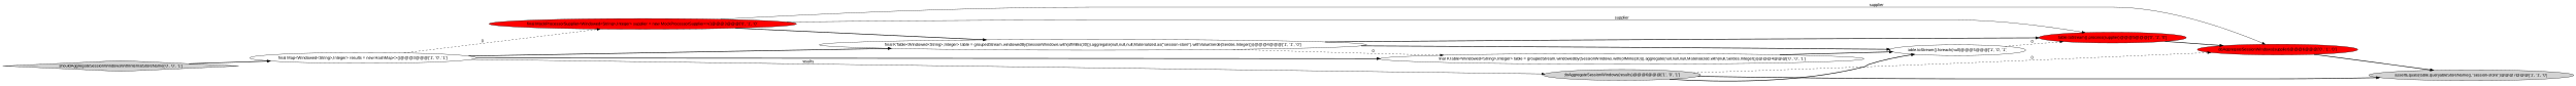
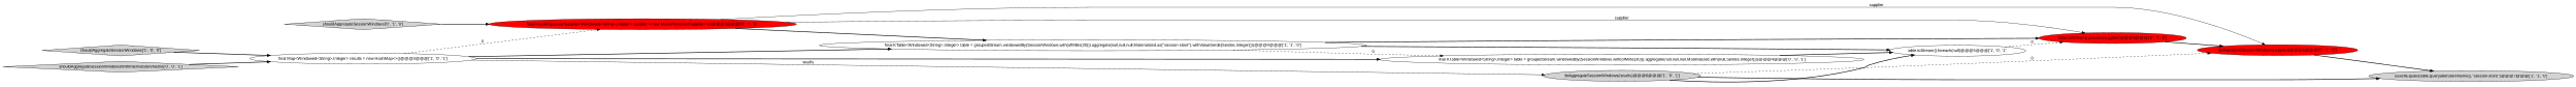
  digraph {
    fontname="Liberation Sans"
    rankdir=LR
    node [fillcolor=lightgray fontname="Liberation Sans" shape=ellipse style=filled]
    edge [fontname="Liberation Sans" style=bold]
    n1 [fillcolor=red label="final MockProcessorSupplier<Windowed<String>,Integer> supplier = new MockProcessorSupplier<>()@@@3@@@['0', '1', '0']"]
    n2 [fillcolor=red label="table.toStream().process(supplier)@@@5@@@['0', '1', '0']"]
    n3 [fillcolor=white label="final KTable<Windowed<String>,Integer> table = groupedStream.windowedBy(SessionWindows.with(ofMillis(30))).aggregate(null,null,null,Materialized.as(\"session-store\").withValueSerde(Serdes.Integer()))@@@4@@@['1', '1', '0']"]
    n4 [fillcolor=red label="doAggregateSessionWindows(supplier)@@@6@@@['0', '1', '0']"]
    n5 [fillcolor=white label="final KTable<Windowed<String>,Integer> table = groupedStream.windowedBy(SessionWindows.with(ofMillis(30))).aggregate(null,null,null,Materialized.with(null,Serdes.Integer()))@@@4@@@['0', '0', '1']"]
    n6 [fillcolor=white label="table.toStream().foreach(null)@@@5@@@['1', '0', '1']"]
    n7 [label="assertEquals(table.queryableStoreName(),\"session-store\")@@@7@@@['1', '1', '0']"]
    n8 [label="doAggregateSessionWindows(results)@@@6@@@['1', '0', '1']"]
+   n9 [label="shouldAggregateSessionWindows['0', '1', '0']" shape=diamond]
+   n10 [label="shouldAggregateSessionWindows['1', '0', '0']" shape=diamond]
    n11 [fillcolor=white label="final Map<Windowed<String>,Integer> results = new HashMap<>()@@@3@@@['1', '0', '1']"]
    n12 [label="shouldAggregateSessionWindowsWithInternalStoreName['0', '0', '1']" shape=diamond]
    n1 -> n2 [label=supplier style=solid]
    n1 -> n3
    n1 -> n4 [label=supplier style=solid]
    n2 -> n4
    n3 -> n2
    n3 -> n5 [label=0 style=dashed]
    n3 -> n6
    n4 -> n7
    n5 -> n6
    n6 -> n2 [label=0 style=dashed]
    n8 -> n4 [label=0 style=dashed]
    n8 -> n6
    n8 -> n7
+   n9 -> n1
+   n10 -> n11
    n11 -> n1 [label=0 style=dashed]
    n11 -> n3
    n11 -> n5
    n11 -> n8 [label=results style=solid]
    n12 -> n11
  }
